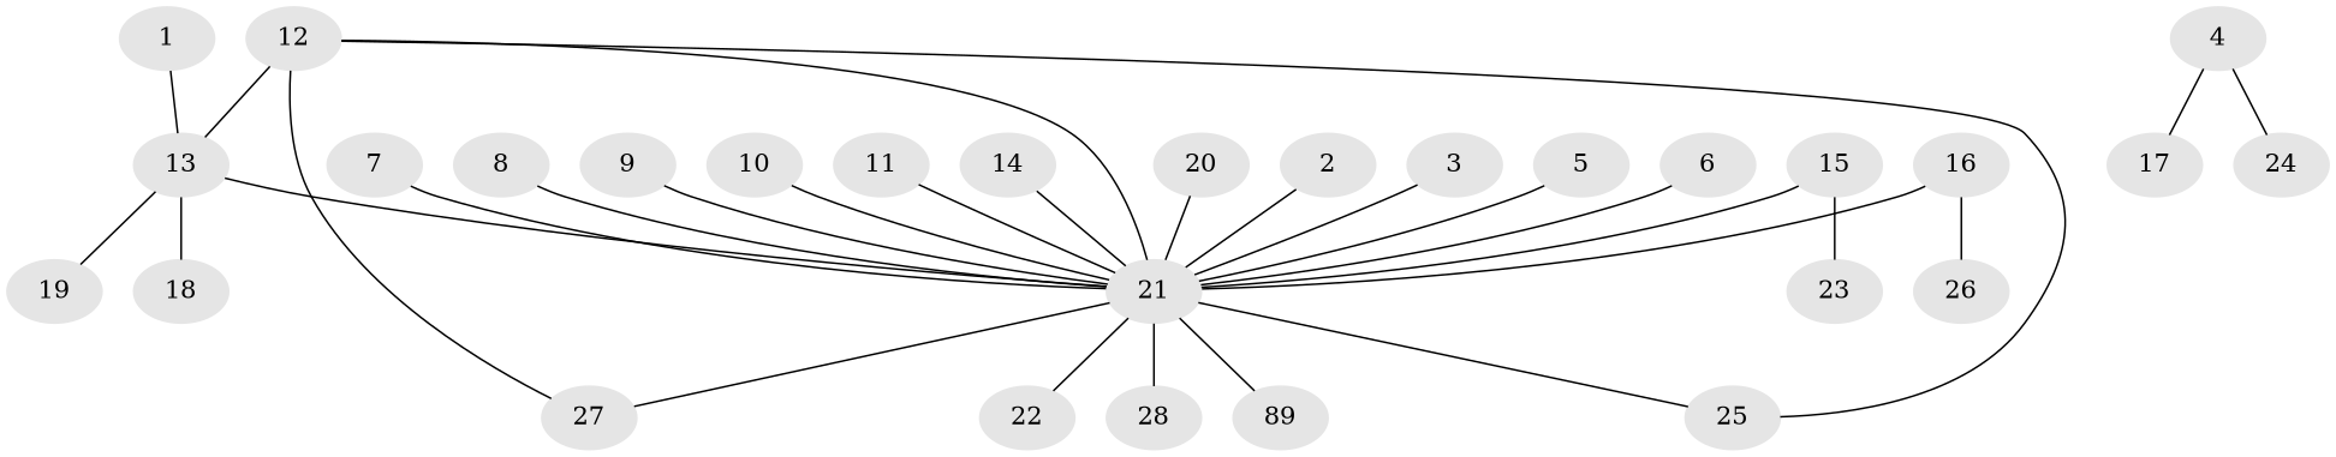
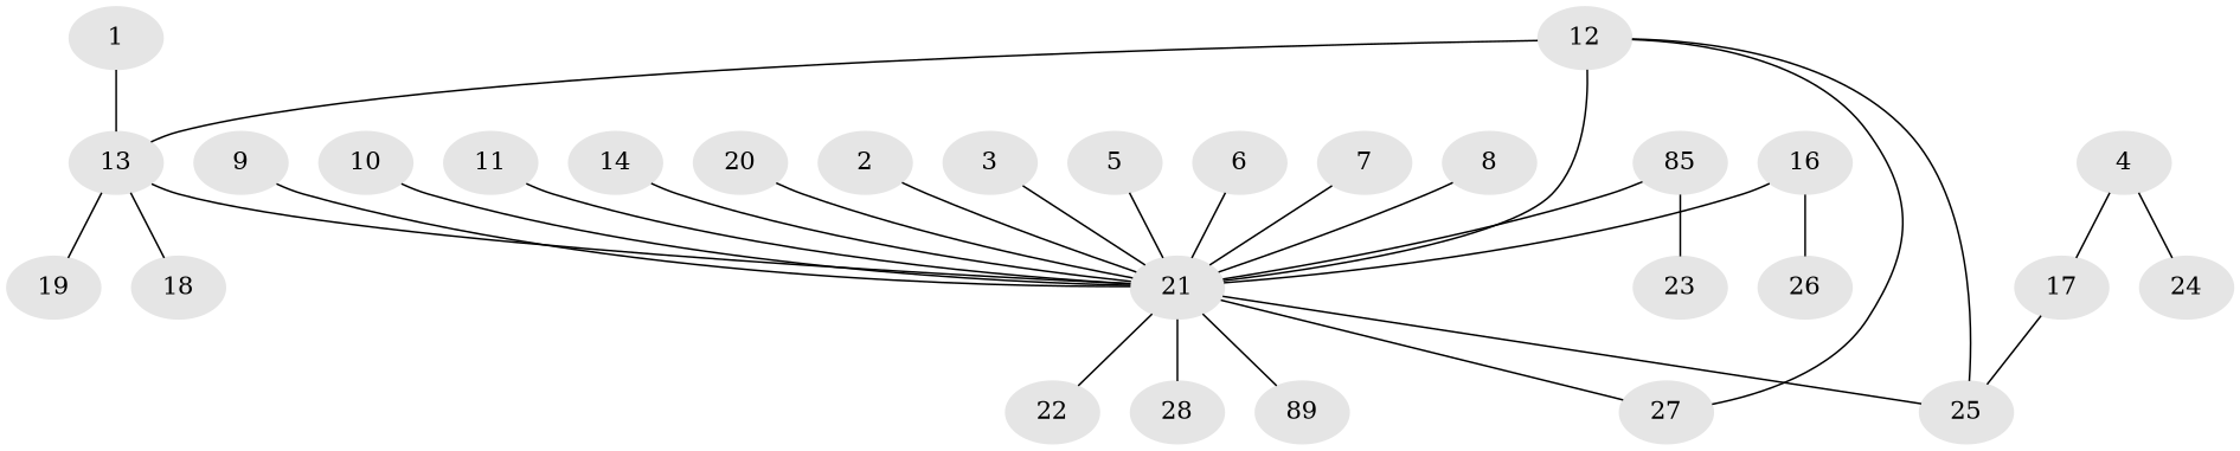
  graph {
    node [color=gray90 style=filled]
    edge [weight=1.0]
    1
    13
    21
    18
    19
    2
    25
    27
    22
    28
    n11 [label=89]
    3
    4
    17
    24
    5
    6
    7
    8
    9
    10
    11
    12
    14
-   15
+   15 [label=85]
    23
    16
    26
    20
    1 -- 13
    13 -- 21
    13 -- 18
    13 -- 19
    21 -- 25
    21 -- 27
    21 -- 22
    21 -- 28
    21 -- n11
    2 -- 21
    3 -- 21
    4 -- 17
    4 -- 24
+   17 -- 25
    5 -- 21
    6 -- 21
    7 -- 21
    8 -- 21
    9 -- 21
    10 -- 21
    11 -- 21
    12 -- 13 [weight=2.0]
    12 -- 21
    12 -- 25
    12 -- 27
    14 -- 21
    15 -- 21
    15 -- 23
    16 -- 21 [weight=2.0]
    16 -- 26 [weight=2.0]
    20 -- 21
  }
